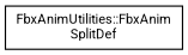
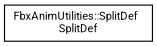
  digraph {
    rankdir=LR
    fontname=Roboto
-   n1 [color=black fillcolor=white fontname=Roboto fontsize=10 height=0.2 label="FbxAnimUtilities::FbxAnim\lSplitDef" shape=record style=filled width=0.4]
+   n1 [color=black fillcolor=white fontname=Roboto fontsize=10 height=0.2 label="FbxAnimUtilities::SplitDef\lSplitDef" shape=record style=filled width=0.4]
  }
